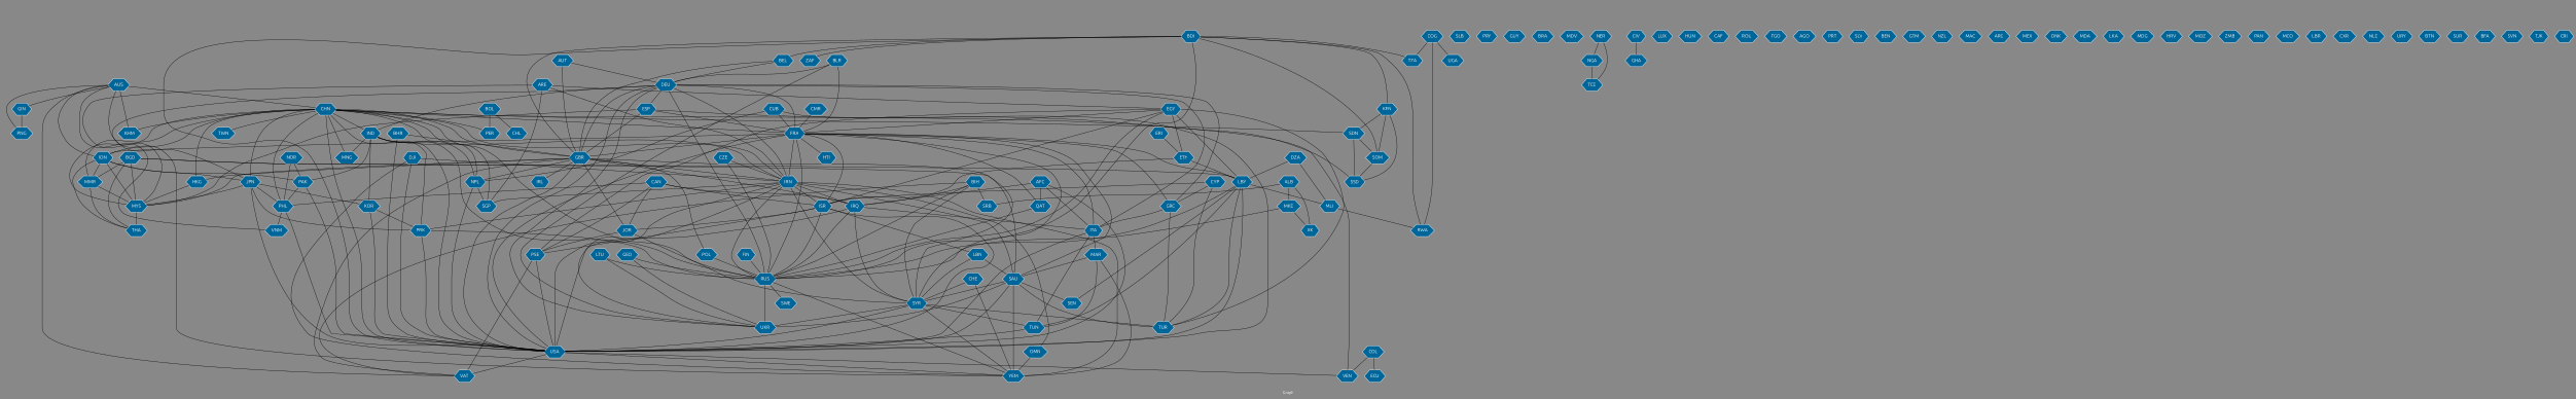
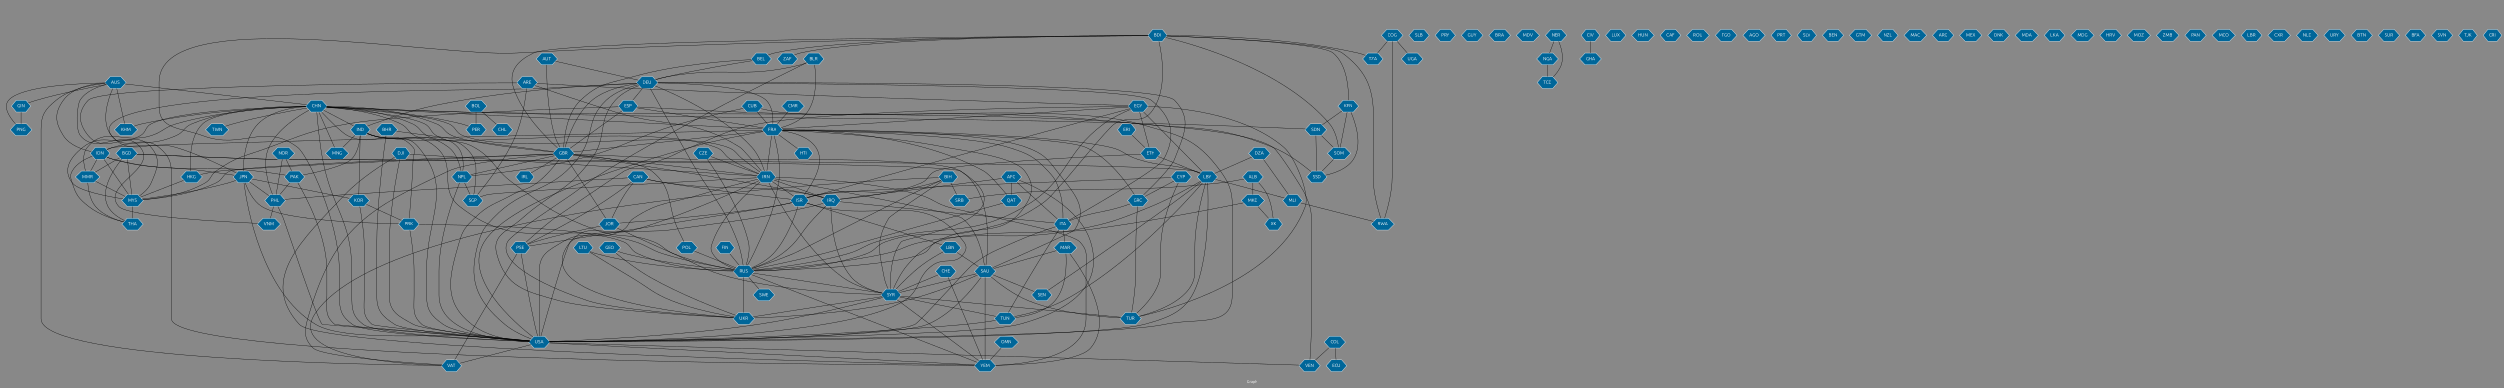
  graph {
    bgcolor="#888888"
    fontcolor=white
    fontname=Ubuntu
    fontsize=12
    label="Graph"
    node [color=white fillcolor="#006699" fontcolor=white fontname=Ubuntu shape=hexagon style=filled]
    edge [arrowhead=open color=black fontcolor=white fontname=Ubuntu fontsize=12 weight=1]
    n1 [label=YEM]
    n2 [label=SAU]
    n3 [label=SYR]
    n4 [label=UKR]
    n5 [label=USA]
    n6 [label=TUR]
    n7 [label=SEN]
    n8 [label=TUN]
    n9 [label=VAT]
    n10 [label=VEN]
    n11 [label=AUS]
    n12 [label=CHN]
    n13 [label=KHM]
    n14 [label=JPN]
    n15 [label=IDN]
    n16 [label=VNM]
    n17 [label=GIN]
    n18 [label=PNG]
    n19 [label=GBR]
    n20 [label=MYS]
    n21 [label=NPL]
    n22 [label=IRN]
    n23 [label=RUS]
    n24 [label=HKG]
    n25 [label=FRA]
    n26 [label=MMR]
    n27 [label=SGP]
    n28 [label=PRK]
    n29 [label=IND]
    n30 [label=MNG]
    n31 [label=PHL]
    n32 [label=TWN]
    n33 [label=SDN]
    n34 [label=SSD]
    n35 [label=PER]
    n36 [label=KOR]
    n37 [label=THA]
    n38 [label=PAK]
    n39 [label=AFG]
    n40 [label=ITA]
    n41 [label=IRQ]
    n42 [label=QAT]
    n43 [label=MAR]
    n44 [label=POL]
    n45 [label=JOR]
    n46 [label=IRL]
    n47 [label=ISR]
    n48 [label=OMN]
    n49 [label=SWE]
    n50 [label=PSE]
    n51 [label=ESP]
    n52 [label=LBY]
    n53 [label=GRC]
    n54 [label=HTI]
    n55 [label=ETH]
    n56 [label=LBN]
    n57 [label=MLI]
    n58 [label=FIN]
    n59 [label=SLB]
    n60 [label=PRY]
    n61 [label=GUY]
    n62 [label=SOM]
    n63 [label=RWA]
    n64 [label=BDI]
    n65 [label=KEN]
    n66 [label=TZA]
    n67 [label=ZAF]
    n68 [label=BEL]
    n69 [label=DEU]
    n70 [label=EGY]
    n71 [label=BGD]
    n72 [label=BRA]
    n73 [label=CUB]
    n74 [label=MDV]
    n75 [label=NGA]
    n76 [label=TCD]
    n77 [label=GHA]
    n78 [label=CIV]
    n79 [label=BLR]
    n80 [label=GEO]
    n81 [label=LUX]
    n82 [label=AUT]
    n83 [label=HUN]
    n84 [label=MKD]
    n85 [label=XK]
    n86 [label=CZE]
    n87 [label=DJI]
    n88 [label=CAF]
    n89 [label=CAN]
    n90 [label=ROU]
    n91 [label=CHL]
    n92 [label=COG]
    n93 [label=UGA]
    n94 [label=LTU]
    n95 [label=TGO]
    n96 [label=BIH]
    n97 [label=SRB]
    n98 [label=CHE]
    n99 [label=AGO]
    n100 [label=PRT]
    n101 [label=SLV]
    n102 [label=BEN]
    n103 [label=GTM]
    n104 [label=NZL]
    n105 [label=MAC]
    n106 [label=DZA]
    n107 [label=BOL]
    n108 [label=ARG]
    n109 [label=NOR]
    n110 [label=MEX]
    n111 [label=DNK]
    n112 [label=MDA]
    n113 [label=COL]
    n114 [label=ECU]
    n115 [label=LKA]
    n116 [label=ERI]
    n117 [label=MDG]
    n118 [label=ARE]
    n119 [label=CMR]
    n120 [label=CYP]
    n121 [label=HRV]
    n122 [label=NER]
    n123 [label=MOZ]
    n124 [label=ALB]
    n125 [label=ZMB]
    n126 [label=PAN]
    n127 [label=MCO]
    n128 [label=LBR]
    n129 [label="CXR "]
    n130 [label=NLD]
    n131 [label=BHR]
    n132 [label=URY]
    n133 [label=BTN]
    n134 [label=SUR]
    n135 [label=BFA]
    n136 [label=SVN]
    n137 [label=TJK]
    n138 [label=CRI]
    n2 -- n1 [weight=72]
    n2 -- n3
    n2 -- n4
    n2 -- n5 [weight=13]
    n2 -- n6
    n2 -- n7
    n3 -- n1
    n3 -- n4 [weight=5]
    n3 -- n5 [weight=9]
    n3 -- n6 [weight=16]
    n3 -- n8
    n5 -- n1 [weight=3]
    n5 -- n9
    n5 -- n10
    n8 -- n5 [weight=3]
    n11 -- n9
    n11 -- n12 [weight=6]
    n11 -- n13 [weight=3]
    n11 -- n14
    n11 -- n15 [weight=4]
    n11 -- n16
    n11 -- n17
    n11 -- n18
    n12 -- n5 [weight=16]
    n12 -- n13
    n12 -- n14 [weight=14]
    n12 -- n15 [weight=4]
    n12 -- n19
    n12 -- n20 [weight=2]
    n12 -- n21 [weight=3]
    n12 -- n22
    n12 -- n23 [weight=7]
    n12 -- n24 [weight=3]
    n12 -- n25
    n12 -- n26
    n12 -- n27
    n12 -- n28 [weight=3]
    n12 -- n29 [weight=14]
    n12 -- n30
    n12 -- n31 [weight=10]
    n12 -- n32 [weight=9]
    n12 -- n33
    n12 -- n34
    n12 -- n35
    n14 -- n5 [weight=2]
    n14 -- n20
    n14 -- n28
    n14 -- n31 [weight=6]
    n14 -- n36 [weight=4]
    n15 -- n14
    n15 -- n20 [weight=9]
    n15 -- n26 [weight=3]
    n15 -- n37 [weight=4]
    n15 -- n38 [weight=2]
    n17 -- n18 [weight=4]
    n19 -- n3 [weight=2]
    n19 -- n5 [weight=3]
    n19 -- n9
    n19 -- n20
    n19 -- n21
    n19 -- n22
    n19 -- n24
    n19 -- n41 [weight=2]
    n19 -- n44
    n19 -- n45
    n19 -- n46 [weight=3]
    n20 -- n37 [weight=9]
    n21 -- n5 [weight=4]
    n21 -- n27 [weight=3]
    n22 -- n1 [weight=26]
    n22 -- n2 [weight=11]
    n22 -- n3 [weight=2]
    n22 -- n4 [weight=2]
    n22 -- n5 [weight=14]
    n22 -- n23 [weight=3]
    n22 -- n27 [weight=5]
-   n22 -- n28 [weight=5]
    n22 -- n41
    n22 -- n47 [weight=4]
-   n22 -- n48
    n23 -- n1 [weight=2]
+   n23 -- n3 [weight=7]
    n23 -- n4 [weight=40]
    n23 -- n49
    n24 -- n20 [weight=4]
    n25 -- n2 [weight=5]
    n25 -- n3
    n25 -- n5 [weight=4]
    n25 -- n15 [weight=2]
    n25 -- n19 [weight=5]
    n25 -- n22 [weight=9]
    n25 -- n23 [weight=4]
    n25 -- n40
    n25 -- n42 [weight=3]
    n25 -- n47
    n25 -- n52
    n25 -- n53 [weight=3]
    n25 -- n54
    n26 -- n20 [weight=4]
    n26 -- n37 [weight=3]
    n28 -- n5 [weight=4]
    n28 -- n23
    n29 -- n5
    n29 -- n21 [weight=5]
    n29 -- n22 [weight=4]
    n29 -- n23
    n29 -- n30
    n29 -- n36
    n29 -- n38
    n31 -- n5
    n31 -- n16 [weight=2]
    n33 -- n34 [weight=12]
    n33 -- n62
    n36 -- n5
    n36 -- n28 [weight=8]
    n38 -- n5
    n38 -- n31 [weight=4]
    n39 -- n5 [weight=2]
    n39 -- n40
    n39 -- n41
    n39 -- n42 [weight=5]
    n40 -- n5
    n40 -- n8 [weight=5]
    n40 -- n43 [weight=4]
    n41 -- n3 [weight=14]
    n41 -- n5 [weight=4]
    n41 -- n23 [weight=3]
    n41 -- n40
    n42 -- n23
    n43 -- n1 [weight=6]
    n43 -- n2 [weight=5]
    n43 -- n8 [weight=4]
    n44 -- n23 [weight=2]
    n45 -- n3
    n45 -- n50
    n47 -- n5 [weight=4]
    n47 -- n23
    n47 -- n45
    n47 -- n50 [weight=19]
    n47 -- n56
    n48 -- n1 [weight=2]
    n50 -- n5 [weight=2]
    n50 -- n9 [weight=7]
    n51 -- n10
    n51 -- n19
    n51 -- n20
    n51 -- n25
    n52 -- n5
    n52 -- n6 [weight=4]
    n52 -- n7
    n52 -- n8
    n52 -- n23
    n52 -- n57
    n53 -- n6 [weight=3]
    n53 -- n40
    n55 -- n47 [weight=3]
    n55 -- n52 [weight=3]
    n56 -- n2 [weight=5]
    n56 -- n3 [weight=21]
    n57 -- n63
    n58 -- n23 [weight=2]
    n62 -- n34
    n64 -- n5
    n64 -- n19
    n64 -- n23
    n64 -- n62
    n64 -- n63
    n64 -- n65 [weight=3]
    n64 -- n66 [weight=3]
    n64 -- n67 [weight=3]
    n64 -- n68 [weight=3]
    n65 -- n33
    n65 -- n34
    n65 -- n62 [weight=3]
    n68 -- n19
    n68 -- n69
    n69 -- n1
    n69 -- n4 [weight=5]
    n69 -- n5 [weight=4]
    n69 -- n19 [weight=5]
    n69 -- n22
    n69 -- n23 [weight=5]
    n69 -- n25 [weight=5]
    n69 -- n29
    n69 -- n40
    n69 -- n51
    n69 -- n53 [weight=4]
    n70 -- n6 [weight=4]
    n70 -- n23
    n70 -- n25
    n70 -- n47 [weight=2]
    n70 -- n50
    n70 -- n52 [weight=4]
    n70 -- n55 [weight=3]
    n71 -- n2
    n71 -- n20 [weight=3]
    n71 -- n26 [weight=4]
    n71 -- n37
    n71 -- n52
    n73 -- n5 [weight=4]
    n73 -- n21
    n73 -- n25 [weight=4]
    n75 -- n76 [weight=4]
    n78 -- n77 [weight=5]
    n79 -- n4 [weight=2]
    n79 -- n25 [weight=2]
    n79 -- n69 [weight=2]
    n80 -- n4 [weight=2]
    n80 -- n23
    n82 -- n19 [weight=3]
    n82 -- n69
    n84 -- n23
    n84 -- n85
    n86 -- n22 [weight=2]
    n86 -- n23
    n87 -- n1 [weight=7]
    n87 -- n5
    n87 -- n22 [weight=7]
    n89 -- n31
    n89 -- n41 [weight=2]
    n89 -- n45
    n89 -- n47
    n89 -- n50
    n92 -- n63 [weight=2]
    n92 -- n66 [weight=3]
    n92 -- n93 [weight=3]
    n94 -- n4
    n94 -- n23 [weight=3]
    n96 -- n3
    n96 -- n9
    n96 -- n23
    n96 -- n41
    n96 -- n97
    n98 -- n1
    n98 -- n3
    n106 -- n52
    n106 -- n57 [weight=2]
    n107 -- n35 [weight=4]
    n107 -- n91
    n109 -- n31 [weight=4]
    n109 -- n38 [weight=4]
    n113 -- n10
    n113 -- n114
    n116 -- n55
    n118 -- n20
    n118 -- n22 [weight=2]
    n118 -- n27 [weight=2]
    n118 -- n70
    n119 -- n25
    n120 -- n6 [weight=2]
    n120 -- n47 [weight=2]
    n120 -- n53 [weight=2]
    n122 -- n75 [weight=2]
    n122 -- n76 [weight=2]
    n124 -- n84 [weight=2]
    n124 -- n85 [weight=2]
    n124 -- n97
    n131 -- n5 [weight=2]
    n131 -- n19 [weight=2]
  }
